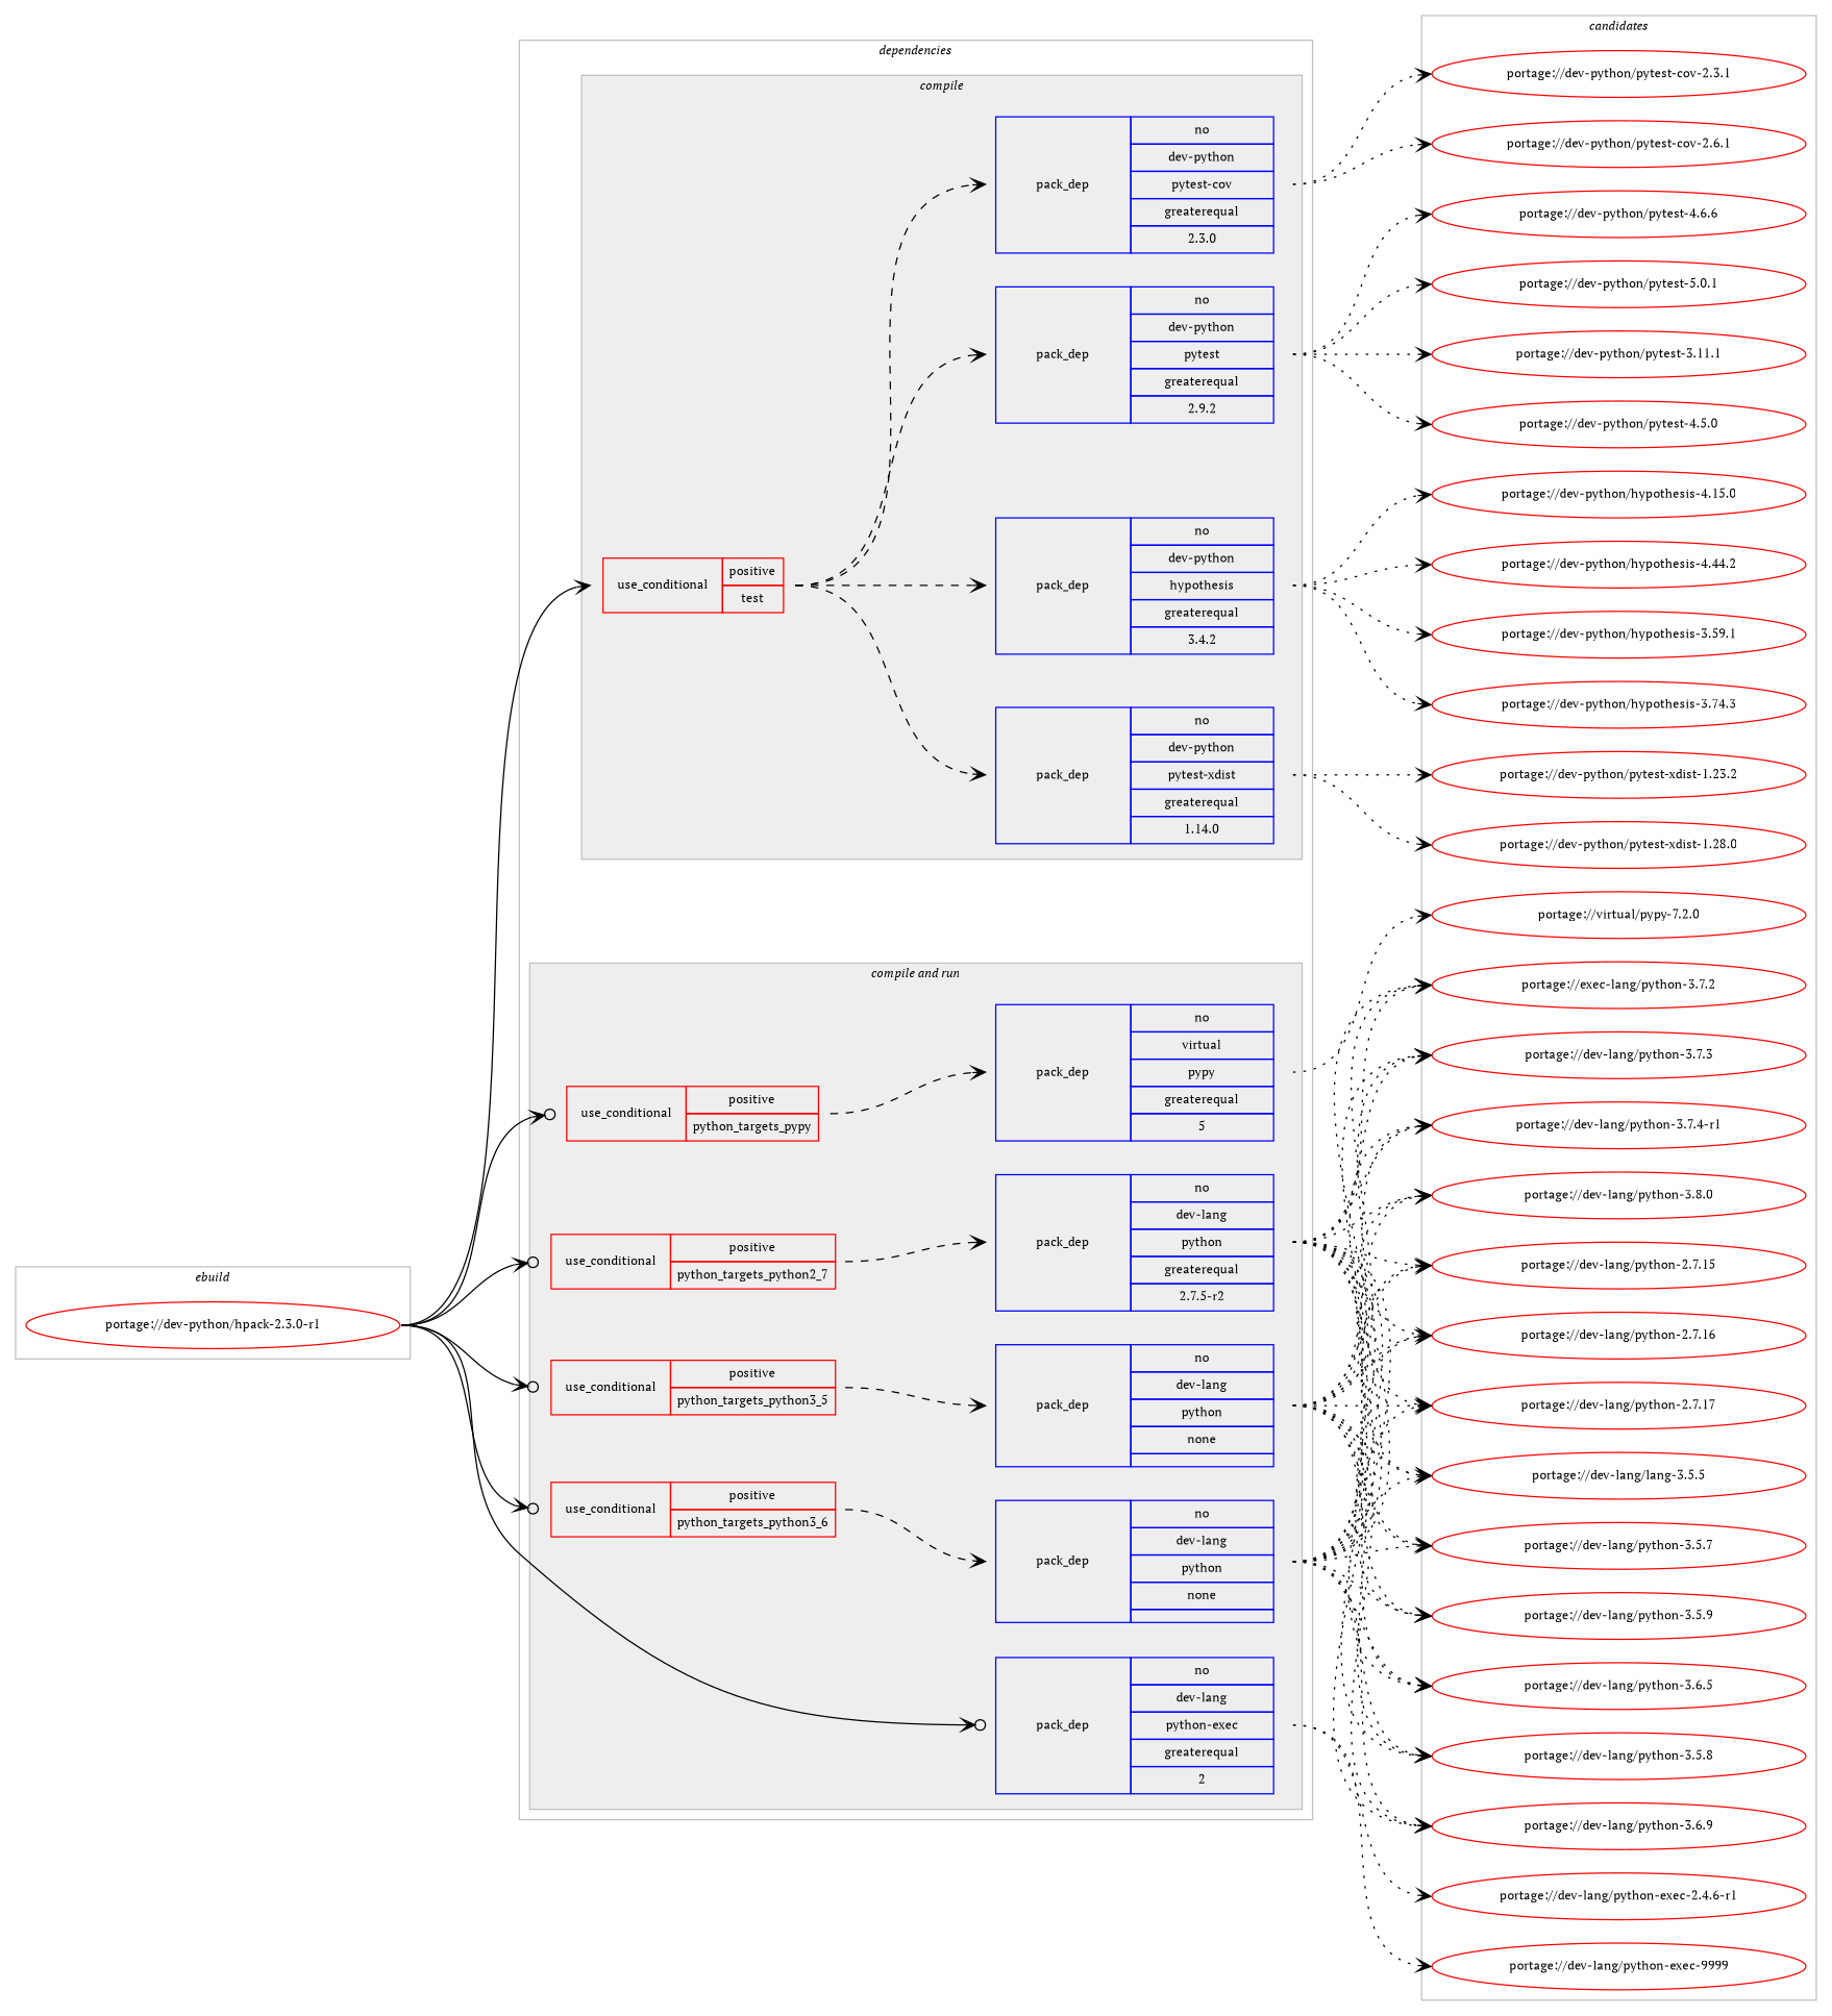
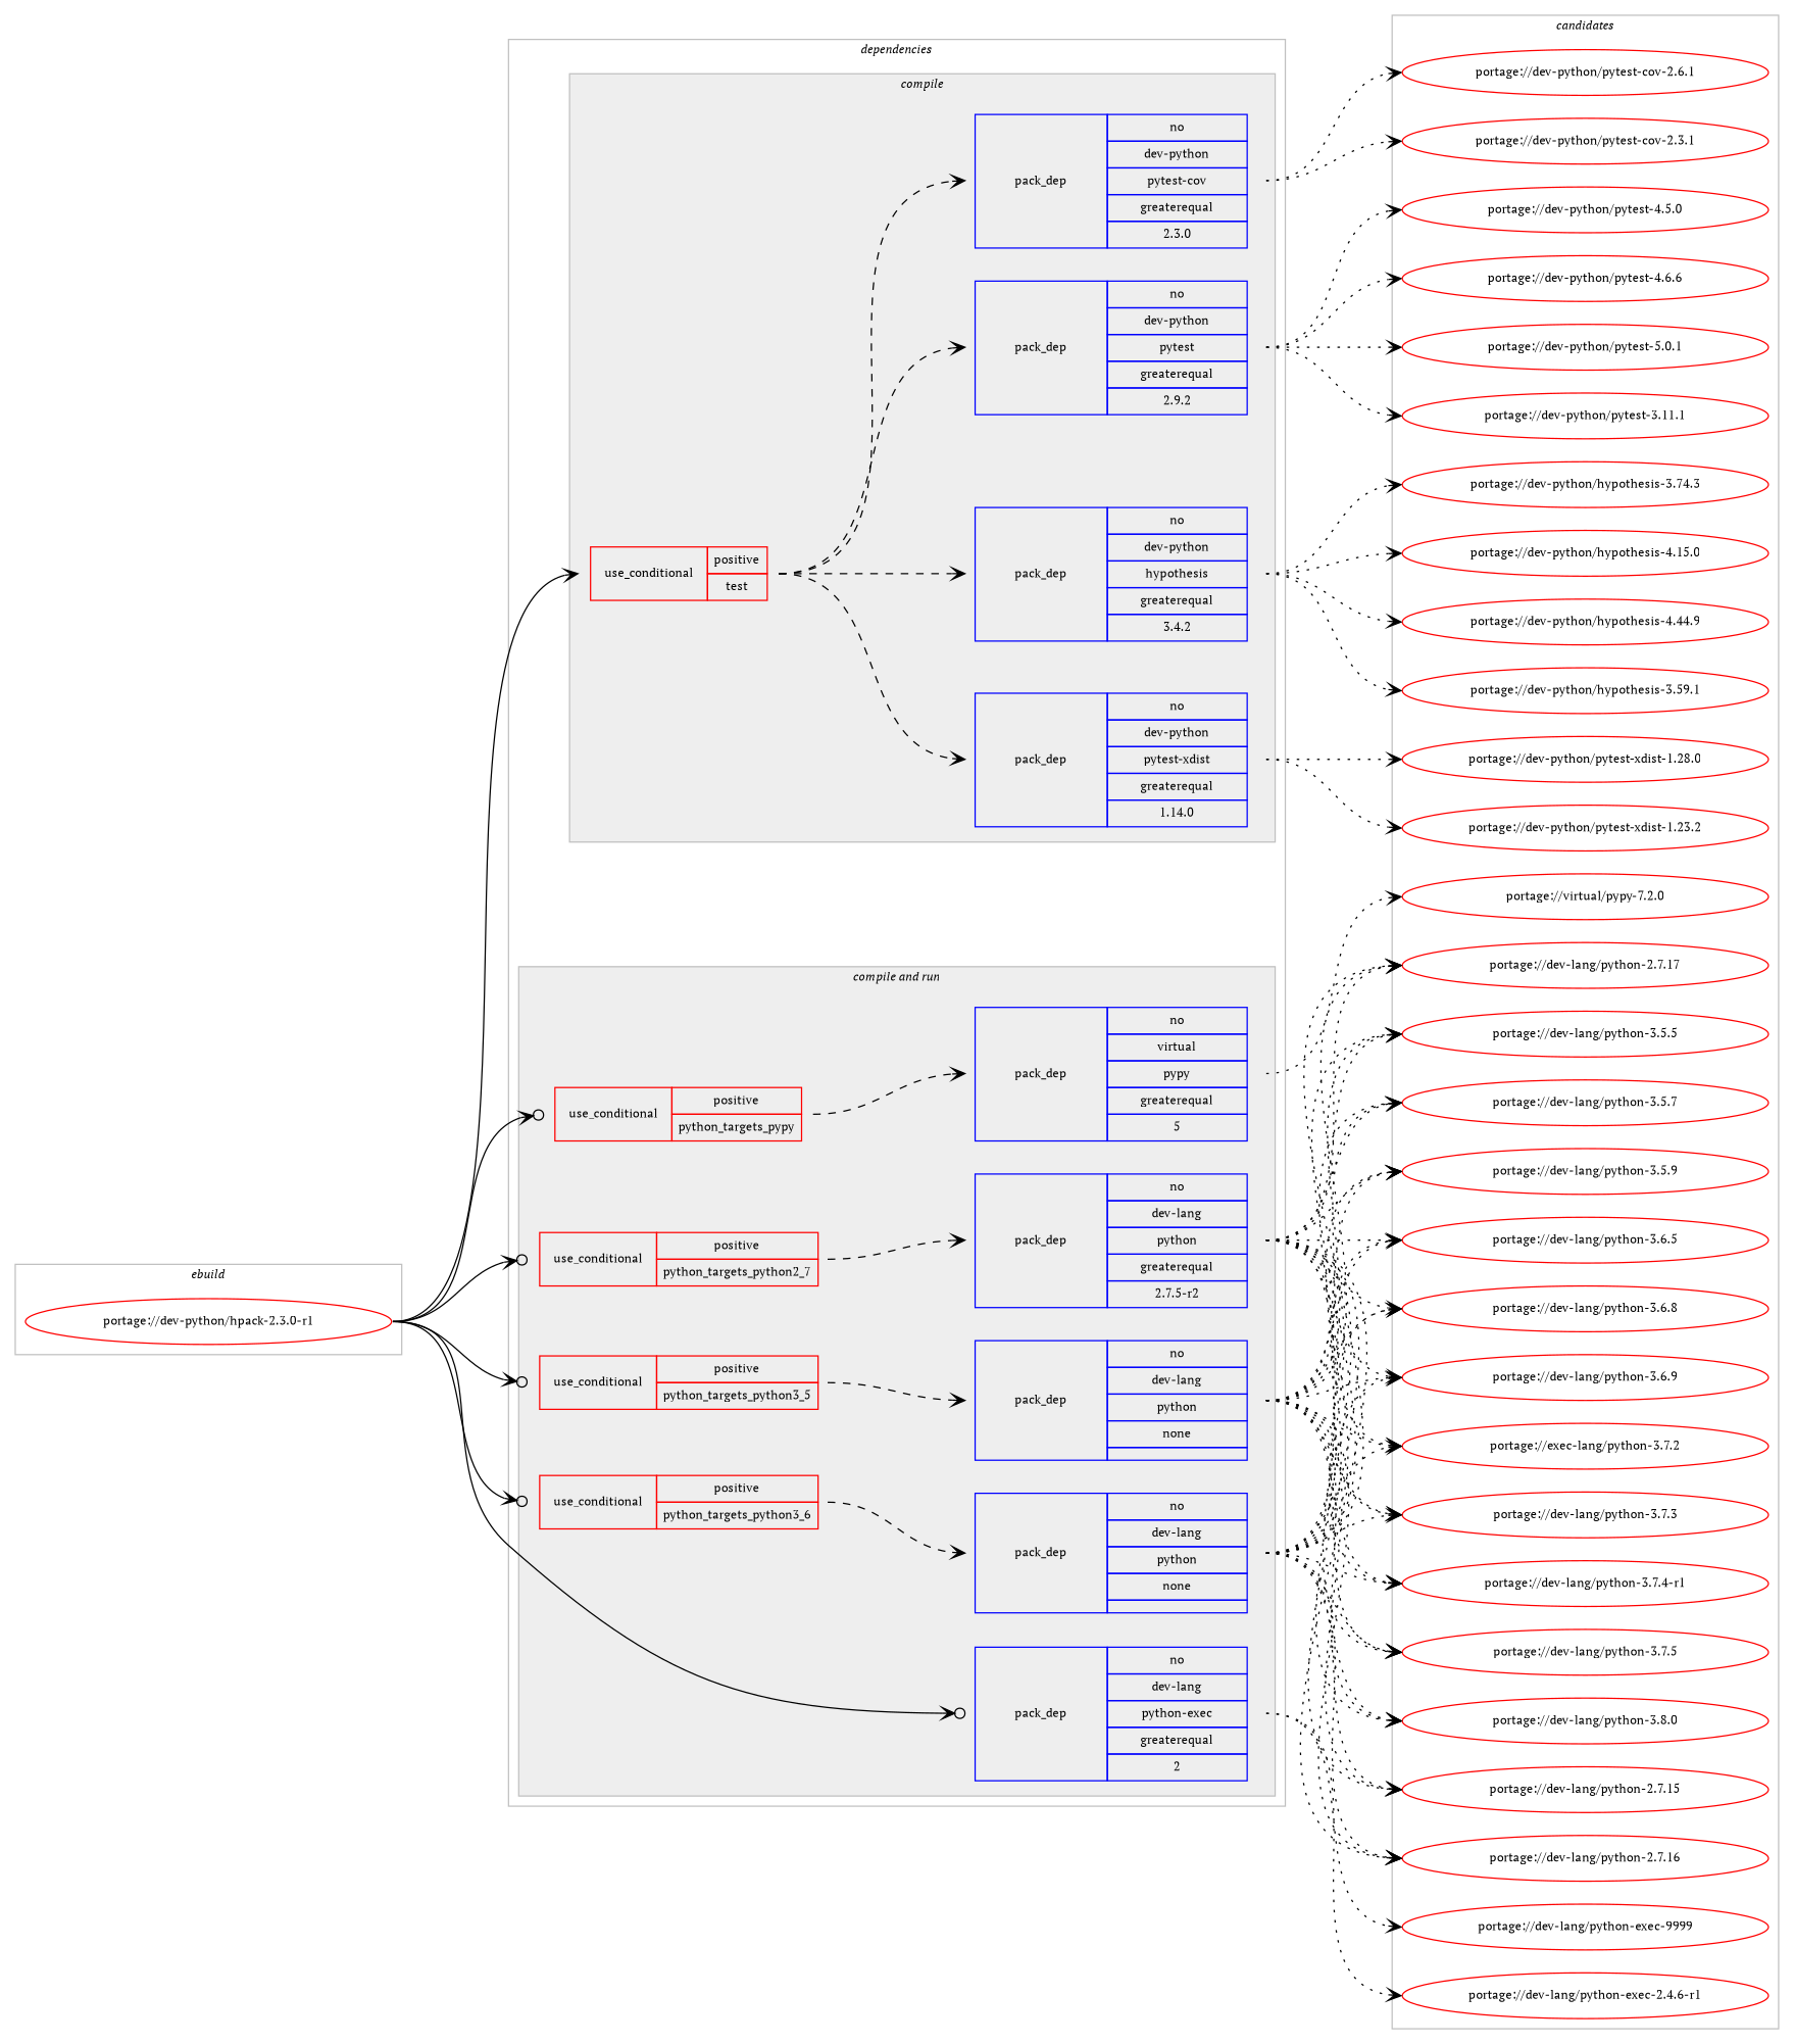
  digraph {
    compound=true
    concentrate=true
    fontname="PT Serif"
    fontsize=10
    newrank=true
    rankdir=LR
    ranksep=1.5
    node [color=red fontname="PT Serif" fontsize=10]
    edge [arrowhead=vee fontname="PT Serif" headport=w style=dotted tailport=e weight=100]
    n1 [label="portage://dev-python/hpack-2.3.0-r1" width=4]
    n2 [color=blue label=<<TABLE BORDER="0" CELLBORDER="1" CELLSPACING="0" CELLPADDING="4" WIDTH="220"><TR><TD ROWSPAN="6" CELLPADDING="30">pack_dep</TD></TR><TR><TD WIDTH="110">no</TD></TR><TR><TD>dev-python</TD></TR><TR><TD>pytest</TD></TR><TR><TD>greaterequal</TD></TR><TR><TD>2.9.2</TD></TR></TABLE>> shape=none]
    n3 [color=blue label=<<TABLE BORDER="0" CELLBORDER="1" CELLSPACING="0" CELLPADDING="4" WIDTH="220"><TR><TD ROWSPAN="6" CELLPADDING="30">pack_dep</TD></TR><TR><TD WIDTH="110">no</TD></TR><TR><TD>dev-python</TD></TR><TR><TD>pytest-cov</TD></TR><TR><TD>greaterequal</TD></TR><TR><TD>2.3.0</TD></TR></TABLE>> shape=none]
    n4 [color=blue label=<<TABLE BORDER="0" CELLBORDER="1" CELLSPACING="0" CELLPADDING="4" WIDTH="220"><TR><TD ROWSPAN="6" CELLPADDING="30">pack_dep</TD></TR><TR><TD WIDTH="110">no</TD></TR><TR><TD>dev-python</TD></TR><TR><TD>pytest-xdist</TD></TR><TR><TD>greaterequal</TD></TR><TR><TD>1.14.0</TD></TR></TABLE>> shape=none]
    n5 [color=blue label=<<TABLE BORDER="0" CELLBORDER="1" CELLSPACING="0" CELLPADDING="4" WIDTH="220"><TR><TD ROWSPAN="6" CELLPADDING="30">pack_dep</TD></TR><TR><TD WIDTH="110">no</TD></TR><TR><TD>dev-python</TD></TR><TR><TD>hypothesis</TD></TR><TR><TD>greaterequal</TD></TR><TR><TD>3.4.2</TD></TR></TABLE>> shape=none]
    n6 [label=<<TABLE BORDER="0" CELLBORDER="1" CELLSPACING="0" CELLPADDING="4"><TR><TD ROWSPAN="3" CELLPADDING="10">use_conditional</TD></TR><TR><TD>positive</TD></TR><TR><TD>test</TD></TR></TABLE>> shape=none]
    n7 [color=blue label=<<TABLE BORDER="0" CELLBORDER="1" CELLSPACING="0" CELLPADDING="4" WIDTH="220"><TR><TD ROWSPAN="6" CELLPADDING="30">pack_dep</TD></TR><TR><TD WIDTH="110">no</TD></TR><TR><TD>virtual</TD></TR><TR><TD>pypy</TD></TR><TR><TD>greaterequal</TD></TR><TR><TD>5</TD></TR></TABLE>> shape=none]
    n8 [label=<<TABLE BORDER="0" CELLBORDER="1" CELLSPACING="0" CELLPADDING="4"><TR><TD ROWSPAN="3" CELLPADDING="10">use_conditional</TD></TR><TR><TD>positive</TD></TR><TR><TD>python_targets_pypy</TD></TR></TABLE>> shape=none]
    n9 [color=blue label=<<TABLE BORDER="0" CELLBORDER="1" CELLSPACING="0" CELLPADDING="4" WIDTH="220"><TR><TD ROWSPAN="6" CELLPADDING="30">pack_dep</TD></TR><TR><TD WIDTH="110">no</TD></TR><TR><TD>dev-lang</TD></TR><TR><TD>python</TD></TR><TR><TD>greaterequal</TD></TR><TR><TD>2.7.5-r2</TD></TR></TABLE>> shape=none]
    n10 [label=<<TABLE BORDER="0" CELLBORDER="1" CELLSPACING="0" CELLPADDING="4"><TR><TD ROWSPAN="3" CELLPADDING="10">use_conditional</TD></TR><TR><TD>positive</TD></TR><TR><TD>python_targets_python2_7</TD></TR></TABLE>> shape=none]
    n11 [color=blue label=<<TABLE BORDER="0" CELLBORDER="1" CELLSPACING="0" CELLPADDING="4" WIDTH="220"><TR><TD ROWSPAN="6" CELLPADDING="30">pack_dep</TD></TR><TR><TD WIDTH="110">no</TD></TR><TR><TD>dev-lang</TD></TR><TR><TD>python</TD></TR><TR><TD>none</TD></TR><TR><TD></TD></TR></TABLE>> shape=none]
    n12 [label=<<TABLE BORDER="0" CELLBORDER="1" CELLSPACING="0" CELLPADDING="4"><TR><TD ROWSPAN="3" CELLPADDING="10">use_conditional</TD></TR><TR><TD>positive</TD></TR><TR><TD>python_targets_python3_5</TD></TR></TABLE>> shape=none]
    n13 [color=blue label=<<TABLE BORDER="0" CELLBORDER="1" CELLSPACING="0" CELLPADDING="4" WIDTH="220"><TR><TD ROWSPAN="6" CELLPADDING="30">pack_dep</TD></TR><TR><TD WIDTH="110">no</TD></TR><TR><TD>dev-lang</TD></TR><TR><TD>python</TD></TR><TR><TD>none</TD></TR><TR><TD></TD></TR></TABLE>> shape=none]
    n14 [label=<<TABLE BORDER="0" CELLBORDER="1" CELLSPACING="0" CELLPADDING="4"><TR><TD ROWSPAN="3" CELLPADDING="10">use_conditional</TD></TR><TR><TD>positive</TD></TR><TR><TD>python_targets_python3_6</TD></TR></TABLE>> shape=none]
    n15 [color=blue label=<<TABLE BORDER="0" CELLBORDER="1" CELLSPACING="0" CELLPADDING="4" WIDTH="220"><TR><TD ROWSPAN="6" CELLPADDING="30">pack_dep</TD></TR><TR><TD WIDTH="110">no</TD></TR><TR><TD>dev-lang</TD></TR><TR><TD>python-exec</TD></TR><TR><TD>greaterequal</TD></TR><TR><TD>2</TD></TR></TABLE>> shape=none]
    n16 [label="portage://dev-python/pytest-3.11.1" width=4]
    n17 [label="portage://dev-python/pytest-4.5.0" width=4]
    n18 [label="portage://dev-python/pytest-4.6.6" width=4]
    n19 [label="portage://dev-python/pytest-5.0.1" width=4]
    n20 [label="portage://dev-python/hypothesis-3.59.1" width=4]
    n21 [label="portage://dev-python/hypothesis-3.74.3" width=4]
    n22 [label="portage://dev-python/hypothesis-4.15.0" width=4]
-   n23 [label="portage://dev-python/hypothesis-4.44.2" width=4]
+   n23 [label="portage://dev-python/hypothesis-4.44.9" width=4]
    n24 [label="portage://dev-python/pytest-cov-2.3.1" width=4]
    n25 [label="portage://dev-python/pytest-cov-2.6.1" width=4]
    n26 [label="portage://dev-python/pytest-xdist-1.23.2" width=4]
    n27 [label="portage://dev-python/pytest-xdist-1.28.0" width=4]
    n28 [label="portage://virtual/pypy-7.2.0" width=4]
    n29 [label="portage://dev-lang/python-2.7.15" width=4]
    n30 [label="portage://dev-lang/python-2.7.16" width=4]
    n31 [label="portage://dev-lang/python-2.7.17" width=4]
-   n32 [label="portage://dev-lang/lang-3.5.5" width=4]
+   n32 [label="portage://dev-lang/python-3.5.5" width=4]
    n33 [label="portage://dev-lang/python-3.5.7" width=4]
    n34 [label="portage://dev-lang/python-3.5.9" width=4]
    n35 [label="portage://dev-lang/python-3.6.5" width=4]
-   n36 [label="portage://dev-lang/python-3.5.8" width=4]
+   n36 [label="portage://dev-lang/python-3.6.8" width=4]
    n37 [label="portage://dev-lang/python-3.6.9" width=4]
    n38 [label="portage://exec-lang/python-3.7.2" width=4]
    n39 [label="portage://dev-lang/python-3.7.3" width=4]
    n40 [label="portage://dev-lang/python-3.7.4-r1" width=4]
+   n41 [label="portage://dev-lang/python-3.7.5" width=4]
    n42 [label="portage://dev-lang/python-3.8.0" width=4]
    n43 [label="portage://dev-lang/python-exec-2.4.6-r1" width=4]
    n44 [label="portage://dev-lang/python-exec-9999" width=4]
    subgraph cluster_1 {
      color=gray
      label=<<i>ebuild</i>>
      rank=same
      n1
    }
    subgraph cluster_2 {
      color=gray
      label=<<i>dependencies</i>>
      subgraph cluster_3 {
        color=gray
        fillcolor="#eeeeee"
        label=<<i>compile</i>>
        style=filled
        subgraph sub_4 {
          color=gray
          fillcolor="#eeeeee"
          label=<<i>compile</i>>
          style=filled
          n6
          subgraph sub_5 {
            color=gray
            fillcolor="#eeeeee"
            label=<<i>compile</i>>
            style=filled
            n2
          }
          subgraph sub_6 {
            color=gray
            fillcolor="#eeeeee"
            label=<<i>compile</i>>
            style=filled
            n3
          }
          subgraph sub_7 {
            color=gray
            fillcolor="#eeeeee"
            label=<<i>compile</i>>
            style=filled
            n4
          }
          subgraph sub_8 {
            color=gray
            fillcolor="#eeeeee"
            label=<<i>compile</i>>
            style=filled
            n5
          }
        }
      }
      subgraph cluster_9 {
        color=gray
        fillcolor="#eeeeee"
        label=<<i>compile and run</i>>
        style=filled
        subgraph sub_10 {
          color=gray
          fillcolor="#eeeeee"
          label=<<i>compile and run</i>>
          style=filled
          n8
          subgraph sub_11 {
            color=gray
            fillcolor="#eeeeee"
            label=<<i>compile and run</i>>
            style=filled
            n7
          }
        }
        subgraph sub_12 {
          color=gray
          fillcolor="#eeeeee"
          label=<<i>compile and run</i>>
          style=filled
          n10
          subgraph sub_13 {
            color=gray
            fillcolor="#eeeeee"
            label=<<i>compile and run</i>>
            style=filled
            n9
          }
        }
        subgraph sub_14 {
          color=gray
          fillcolor="#eeeeee"
          label=<<i>compile and run</i>>
          style=filled
          n12
          subgraph sub_15 {
            color=gray
            fillcolor="#eeeeee"
            label=<<i>compile and run</i>>
            style=filled
            n11
          }
        }
        subgraph sub_16 {
          color=gray
          fillcolor="#eeeeee"
          label=<<i>compile and run</i>>
          style=filled
          n14
          subgraph sub_17 {
            color=gray
            fillcolor="#eeeeee"
            label=<<i>compile and run</i>>
            style=filled
            n13
          }
        }
        subgraph sub_18 {
          color=gray
          fillcolor="#eeeeee"
          label=<<i>compile and run</i>>
          style=filled
          n15
        }
      }
      subgraph cluster_19 {
        color=gray
        fillcolor="#eeeeee"
        label=<<i>run</i>>
        style=filled
      }
    }
    subgraph cluster_20 {
      color=gray
      label=<<i>candidates</i>>
      rank=same
      subgraph sub_21 {
        color=black
        label=<<i>candidates</i>>
        nodesep=1
        rank=same
        n16
        n17
        n18
        n19
      }
      subgraph sub_22 {
        color=black
        label=<<i>candidates</i>>
        nodesep=1
        rank=same
        n20
        n21
        n22
        n23
      }
      subgraph sub_23 {
        color=black
        label=<<i>candidates</i>>
        nodesep=1
        rank=same
        n24
        n25
      }
      subgraph sub_24 {
        color=black
        label=<<i>candidates</i>>
        nodesep=1
        rank=same
        n26
        n27
      }
      subgraph sub_25 {
        color=black
        label=<<i>candidates</i>>
        nodesep=1
        rank=same
        n28
      }
      subgraph sub_26 {
        color=black
        label=<<i>candidates</i>>
        nodesep=1
        rank=same
        n29
        n30
        n31
        n32
        n33
        n34
        n35
        n36
        n37
        n38
        n39
        n40
+       n41
        n42
      }
      subgraph sub_27 {
        color=black
        label=<<i>candidates</i>>
        nodesep=1
        rank=same
        n29
        n30
        n31
        n32
        n33
        n34
        n35
        n36
        n37
        n38
        n39
        n40
+       n41
        n42
      }
      subgraph sub_28 {
        color=black
        label=<<i>candidates</i>>
        nodesep=1
        rank=same
        n29
        n30
        n31
        n32
        n33
        n34
        n35
        n36
        n37
        n38
        n39
        n40
+       n41
        n42
      }
      subgraph sub_29 {
        color=black
        label=<<i>candidates</i>>
        nodesep=1
        rank=same
        n43
        n44
      }
    }
    n1 -> n6 [style=solid weight=20]
    n1 -> n8 [arrowhead=odotvee style=solid weight=20]
    n1 -> n10 [arrowhead=odotvee style=solid weight=20]
    n1 -> n12 [arrowhead=odotvee style=solid weight=20]
    n1 -> n14 [arrowhead=odotvee style=solid weight=20]
    n1 -> n15 [arrowhead=odotvee style=solid weight=20]
    n2 -> n16
    n2 -> n17
    n2 -> n18
    n2 -> n19
    n3 -> n24
    n3 -> n25
    n4 -> n26
    n4 -> n27
    n5 -> n20
    n5 -> n21
    n5 -> n22
    n5 -> n23
    n6 -> n2 [style=dashed weight=20]
    n6 -> n3 [style=dashed weight=20]
    n6 -> n4 [style=dashed weight=20]
    n6 -> n5 [style=dashed weight=20]
    n7 -> n28
    n8 -> n7 [style=dashed weight=20]
    n9 -> n29
    n9 -> n30
    n9 -> n31
    n9 -> n32
    n9 -> n33
    n9 -> n34
    n9 -> n35
    n9 -> n36
    n9 -> n37
    n9 -> n38
    n9 -> n39
    n9 -> n40
+   n9 -> n41
    n9 -> n42
    n10 -> n9 [style=dashed weight=20]
    n11 -> n29
    n11 -> n30
    n11 -> n31
    n11 -> n32
    n11 -> n33
    n11 -> n34
    n11 -> n35
    n11 -> n36
    n11 -> n37
    n11 -> n38
    n11 -> n39
    n11 -> n40
+   n11 -> n41
    n11 -> n42
    n12 -> n11 [style=dashed weight=20]
    n13 -> n29
    n13 -> n30
    n13 -> n31
    n13 -> n32
    n13 -> n33
    n13 -> n34
    n13 -> n35
    n13 -> n36
    n13 -> n37
    n13 -> n38
    n13 -> n39
    n13 -> n40
+   n13 -> n41
    n13 -> n42
    n14 -> n13 [style=dashed weight=20]
    n15 -> n43
    n15 -> n44
  }
